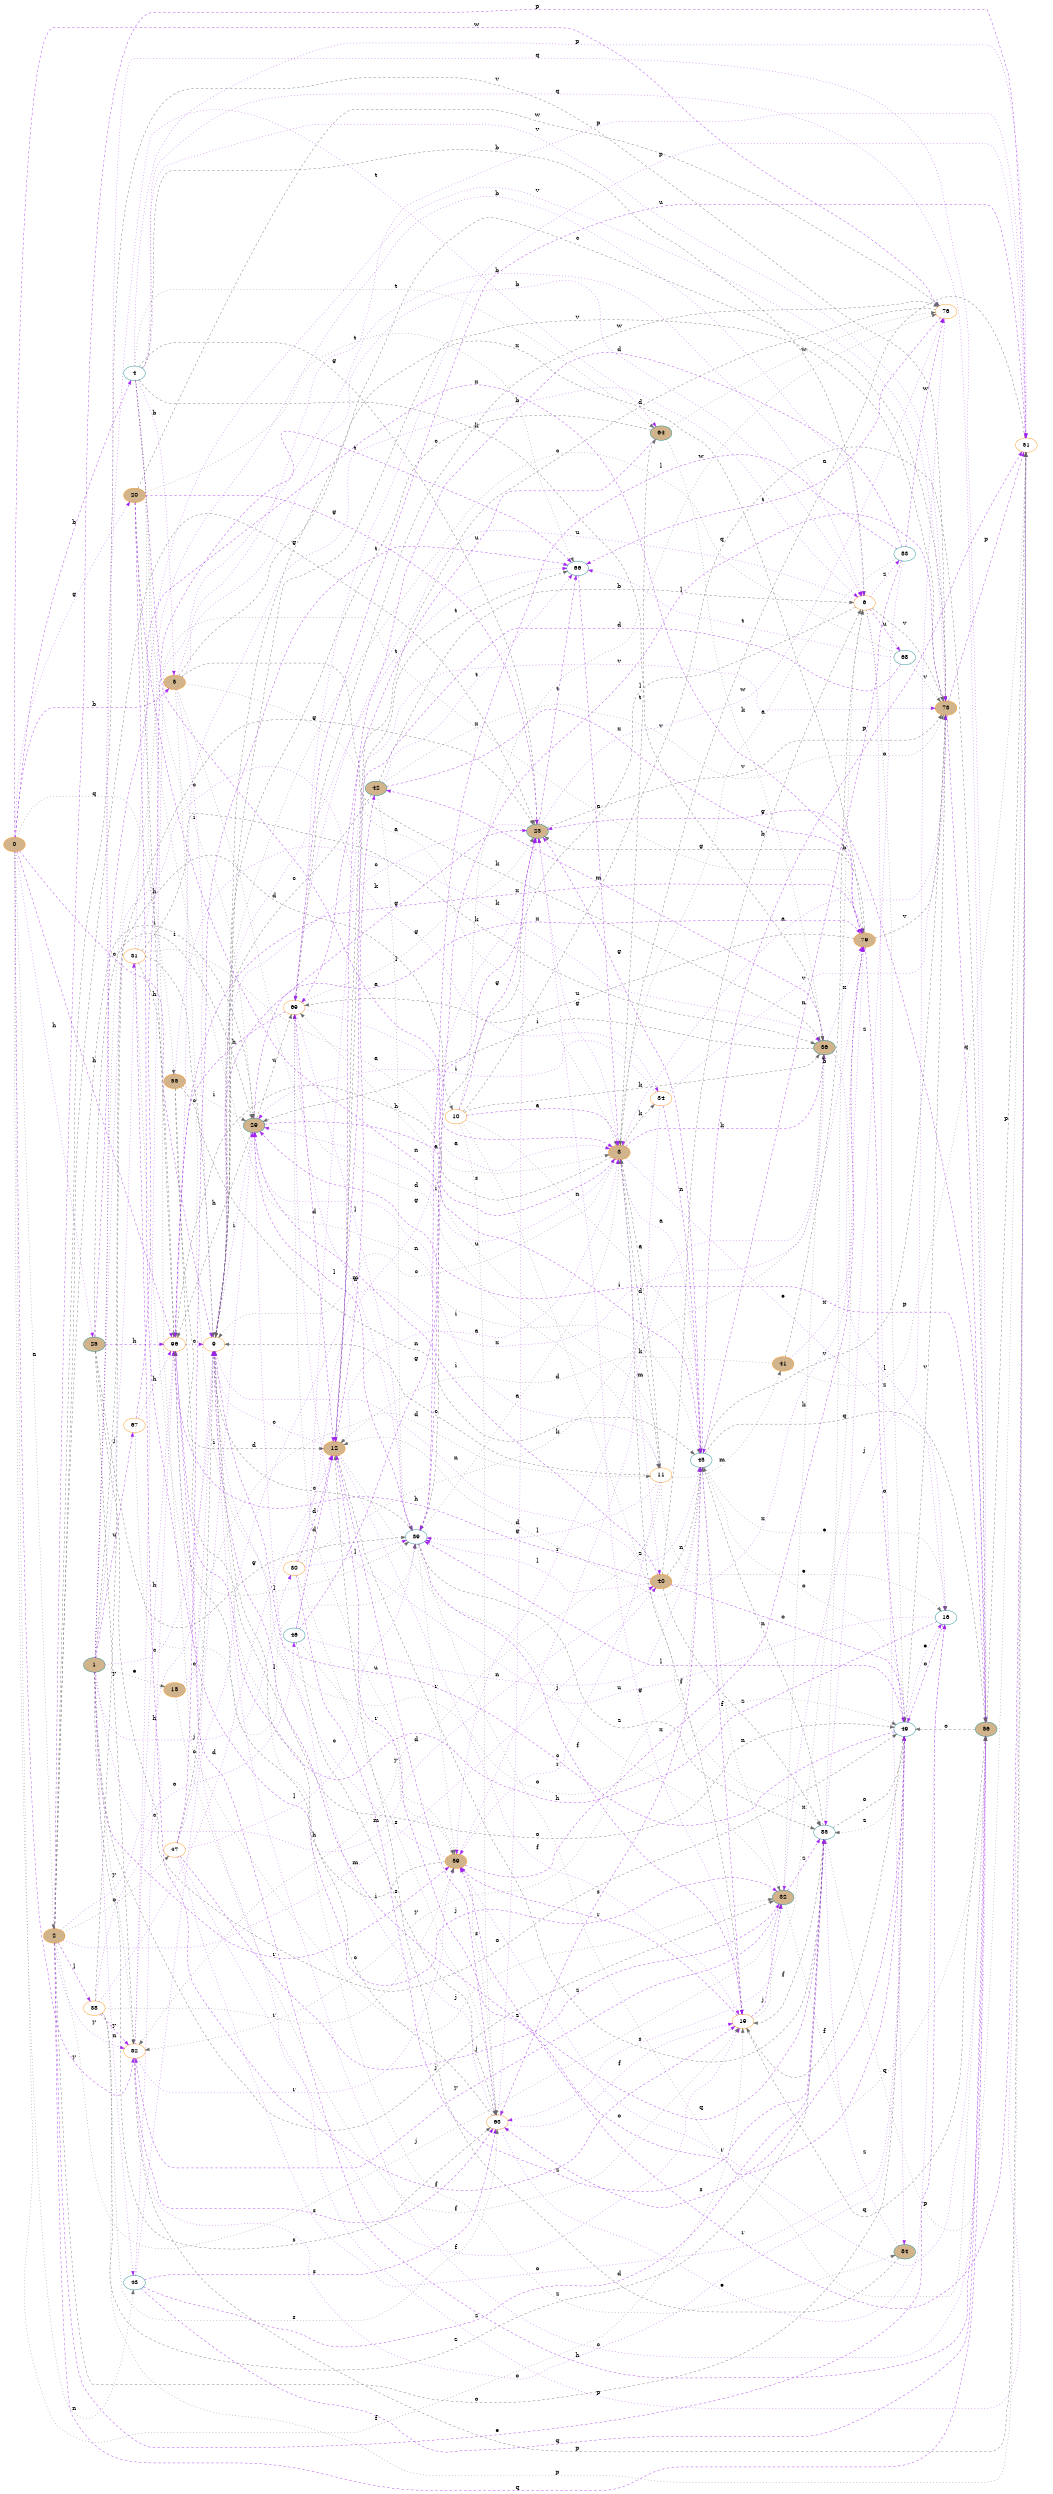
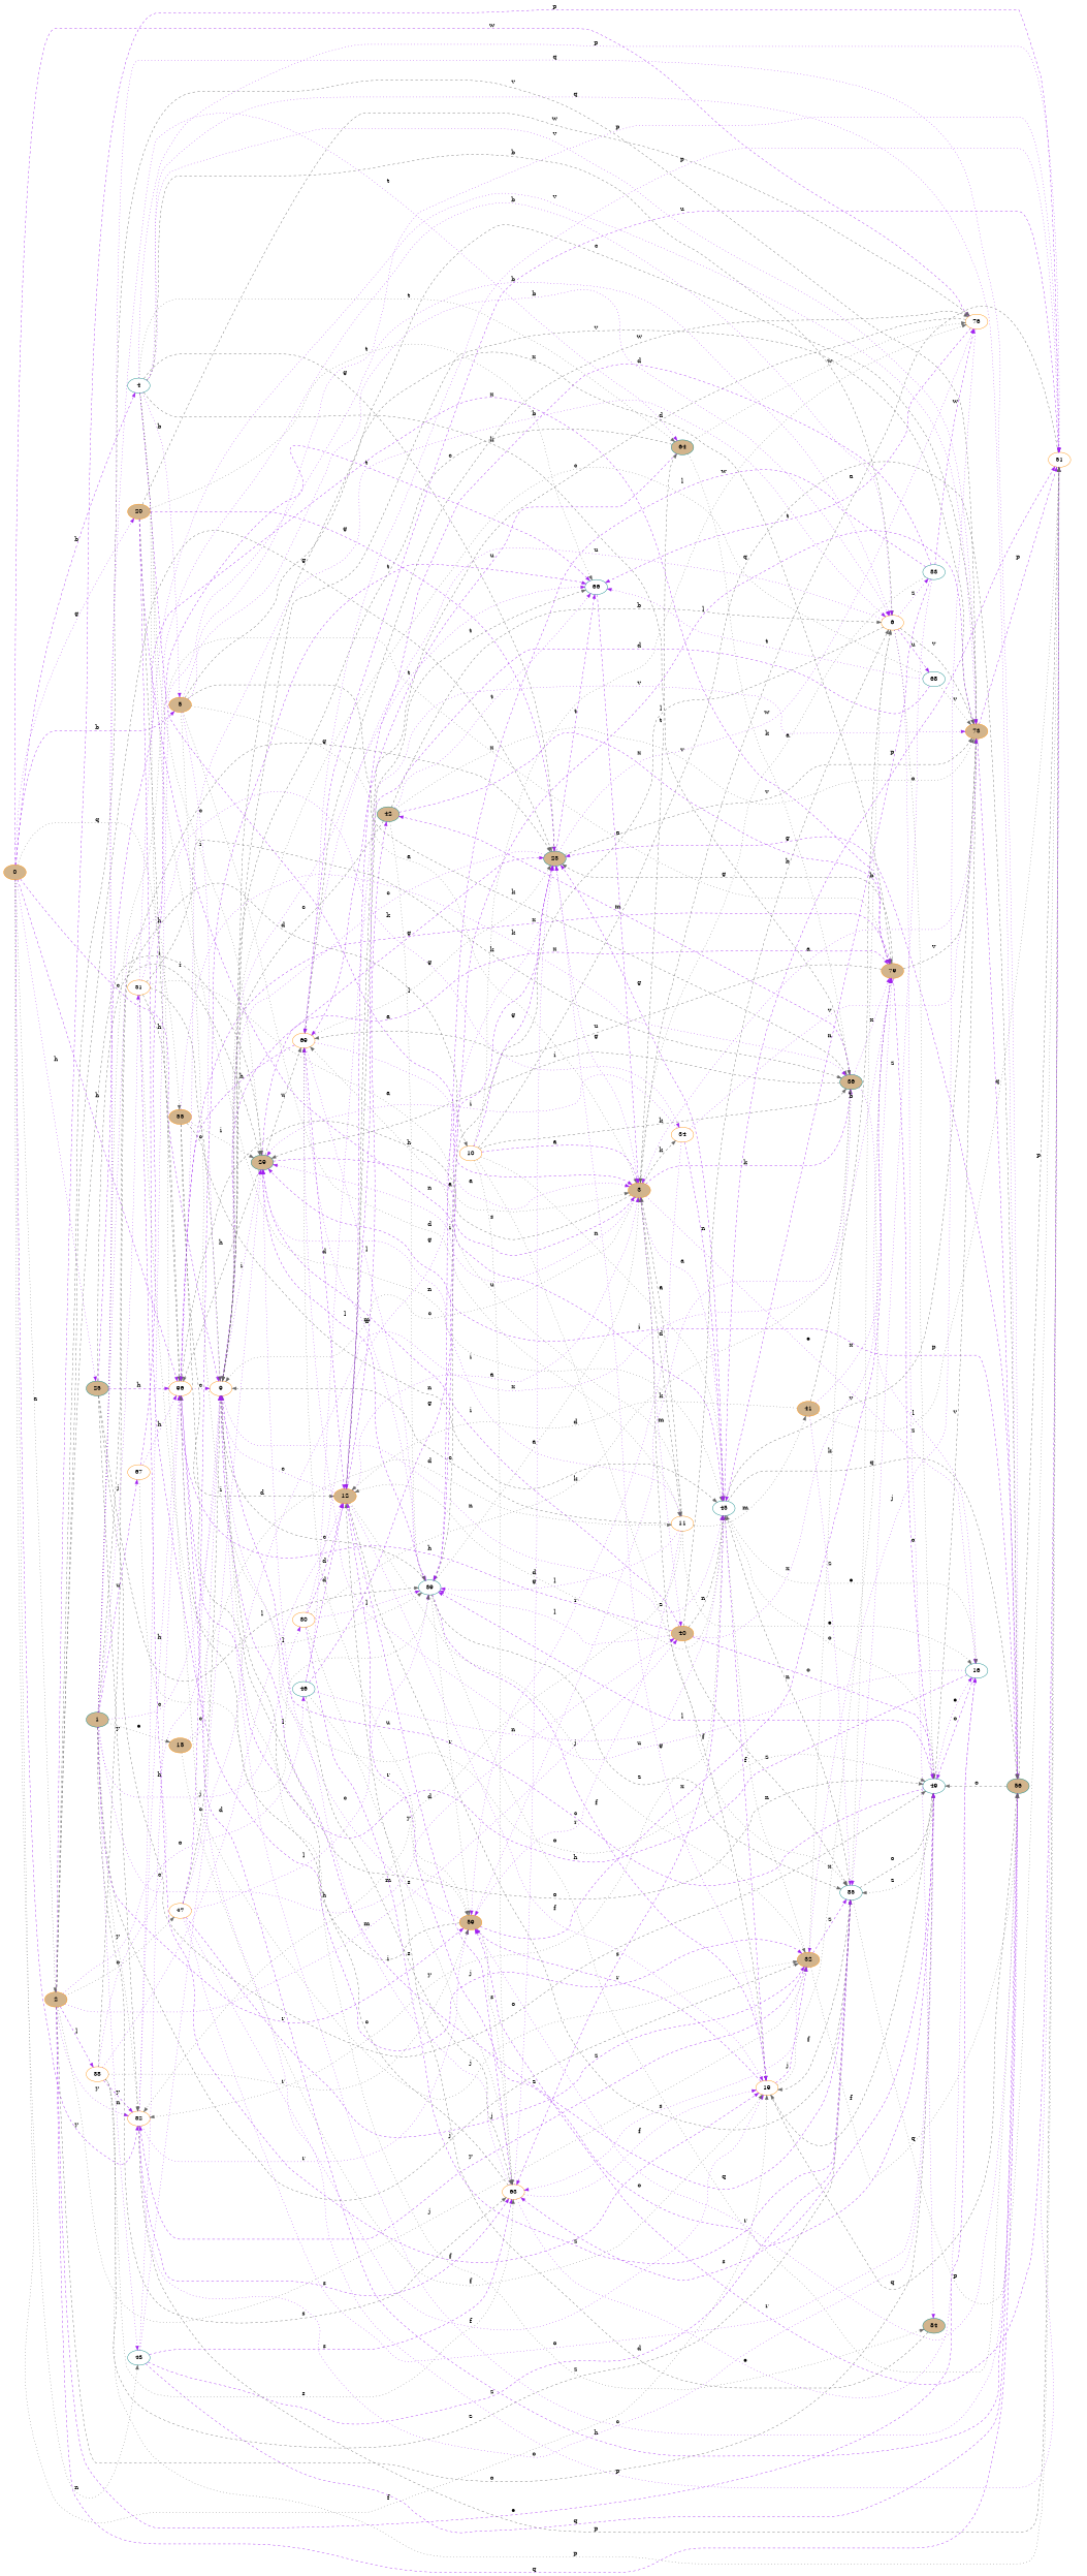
  strict digraph {
    rankdir=LR
    node [color=darkorange fillcolor=white style=filled]
    edge [color=purple style=dashed]
    0 [fillcolor=tan]
    2 [fillcolor=tan]
    4 [color=teal]
    5 [fillcolor=tan]
    9
    19
    20 [fillcolor=tan]
    25 [color=teal fillcolor=tan]
    n9 [label=96]
    43 [color=teal]
    55 [fillcolor=tan]
    76
    82
-   32 [color=teal fillcolor=tan]
+   32 [fillcolor=tan]
    40 [fillcolor=tan]
    56 [color=teal fillcolor=tan]
    16 [color=teal]
    23 [color=teal fillcolor=tan]
    29 [color=teal fillcolor=tan]
    38
    46 [color=teal]
    47
    49 [color=teal]
    51
    73 [fillcolor=tan]
    64 [color=teal fillcolor=tan]
    3 [fillcolor=tan]
    36 [color=teal fillcolor=tan]
    6
    45 [color=teal]
    79 [fillcolor=tan]
    11
    84 [color=teal fillcolor=tan]
    66 [color=teal]
    85 [color=teal]
    59 [fillcolor=tan]
    39 [color=teal]
    63
    12 [fillcolor=tan]
    1 [color=teal fillcolor=tan]
    10
    15 [fillcolor=tan]
    30
    31
    34
    67
    69
    41 [fillcolor=tan]
    42 [color=teal fillcolor=tan]
    68 [color=teal]
    83 [color=teal]
    0 -> 2 [color=gray40 label=a style=dotted]
    0 -> 4 [label=b]
    0 -> 5 [label=b]
    0 -> 9 [label=c]
    0 -> 19 [color=gray40 label=f style=dotted]
    0 -> 20 [label=g style=dotted]
    0 -> 25 [label=h style=dotted]
    0 -> n9 [label=h]
    0 -> 43 [color=gray40 label=n style=dotted]
    0 -> 55 [color=gray40 label=q style=dotted]
    0 -> 76 [label=w]
    0 -> 82 [label=y]
    2 -> 82 [label=y style=dotted]
    2 -> 32 [color=gray40 label=j style=dotted]
    2 -> 40 [label=m style=dotted]
    2 -> 56 [label=q]
    2 -> 16 [label=e]
    2 -> 23 [color=gray40 label=g]
    2 -> 29 [color=gray40 label=i]
    2 -> 38 [label=l]
    2 -> 46 [label=o style=dotted]
    2 -> 47 [color=gray40 label=o style=dotted]
    2 -> 49 [color=gray40 label=o]
    2 -> 51 [label=p]
    2 -> 73 [color=gray40 label=v]
    4 -> 5 [label=b style=dotted]
    4 -> 32 [color=gray40 label=j style=dotted]
    4 -> 56 [label=q style=dotted]
    4 -> 23 [color=gray40 label=g]
    4 -> 29 [color=gray40 label=i style=dotted]
    4 -> 51 [label=p style=dotted]
    4 -> 73 [label=v style=dotted]
    4 -> 64 [color=gray40 label=t style=dotted]
    4 -> 3 [label=a]
    4 -> 36 [color=gray40 label=k]
    4 -> 6 [color=gray40 label=b]
    4 -> 45 [color=gray40 label=n style=dotted]
    5 -> 9 [label=c style=dotted]
    5 -> 49 [color=gray40 label=o style=dotted]
    5 -> 51 [label=p style=dotted]
    5 -> 3 [color=gray40 label=a style=dotted]
    5 -> 36 [color=gray40 label=k]
    5 -> 6 [label=b style=dotted]
    5 -> 79 [color=gray40 label=x]
    5 -> 11 [color=gray40 label=d style=dotted]
    9 -> 29 [label=i style=dotted]
    9 -> 73 [color=gray40 label=v]
    9 -> 45 [label=n style=dotted]
    9 -> 79 [label=x]
    9 -> 84 [color=gray40 label=z style=dotted]
    9 -> 66 [label=t style=dotted]
    9 -> 85 [label=z]
    19 -> 32 [label=j]
    19 -> 56 [color=gray40 label=q]
    19 -> 23 [label=g style=dotted]
    19 -> 79 [color=gray40 label=x style=dotted]
    19 -> 59 [label=r]
    20 -> n9 [color=gray40 label=h]
    20 -> 76 [color=gray40 label=w]
    20 -> 32 [label=j]
    20 -> 23 [label=g]
    20 -> 45 [label=n]
    20 -> 66 [color=gray40 label=t style=dotted]
    25 -> n9 [label=h]
    25 -> 82 [color=gray40 label=y]
    25 -> 29 [color=gray40 label=i]
    25 -> 49 [color=gray40 label=o]
    25 -> 79 [label=x]
-   25 -> 39 [color=gray40 label=g]
+   25 -> 39 [color=gray40 label=l]
    n9 -> 9 [label=c style=dotted]
    n9 -> 51 [label=p style=dotted]
    n9 -> 6 [label=b style=dotted]
    n9 -> 79 [label=x]
    43 -> n9 [label=h style=dotted]
    43 -> 56 [label=q]
    43 -> 79 [label=x style=dotted]
    43 -> 85 [label=z]
    43 -> 63 [label=s]
    55 -> 9 [color=gray40 label=c]
    55 -> 29 [color=gray40 label=i style=dotted]
    55 -> 49 [color=gray40 label=o]
    55 -> 36 [label=k style=dotted]
    55 -> 12 [color=gray40 label=d]
    76 -> 32 [label=j style=dotted]
    76 -> 66 [label=t]
    76 -> 12 [color=gray40 label=d]
    82 -> n9 [label=h style=dotted]
    82 -> 49 [label=o style=dotted]
    82 -> 51 [color=gray40 label=p]
    82 -> 6 [label=b style=dotted]
    82 -> 59 [label=r style=dotted]
    82 -> 63 [label=s]
    32 -> 82 [label=y]
    32 -> 56 [color=gray40 label=q style=dotted]
    32 -> 36 [color=gray40 label=k style=dotted]
    32 -> 45 [color=gray40 label=n style=dotted]
    32 -> 85 [label=z]
    32 -> 63 [label=s style=dotted]
    40 -> n9 [label=h]
    40 -> 29 [label=i]
    40 -> 49 [label=o]
    40 -> 6 [color=gray40 label=b]
    40 -> 45 [color=gray40 label=n]
    40 -> 79 [label=x style=dotted]
    40 -> 85 [color=gray40 label=z]
    40 -> 39 [label=l style=dotted]
    56 -> 9 [label=c style=dotted]
    56 -> n9 [label=h]
    56 -> 23 [label=g]
    56 -> 29 [label=i]
    56 -> 49 [color=gray40 label=o]
    56 -> 51 [color=gray40 label=p]
    56 -> 59 [label=r style=dotted]
    16 -> n9 [label=h]
    16 -> 49 [label=o]
    16 -> 69 [label=u style=dotted]
    23 -> 9 [label=c style=dotted]
    23 -> 76 [label=w style=dotted]
    23 -> 73 [color=gray40 label=v]
    23 -> 66 [label=t]
    29 -> n9 [color=gray40 label=h]
    29 -> 23 [label=g]
    29 -> 3 [label=a]
    29 -> 39 [label=l]
    29 -> 69 [color=gray40 label=u]
    38 -> 9 [label=c style=dotted]
    38 -> 82 [label=y]
    38 -> 23 [color=gray40 label=g]
    38 -> 51 [color=gray40 label=p style=dotted]
    38 -> 85 [color=gray40 label=z]
    38 -> 59 [color=gray40 label=r style=dotted]
    38 -> 63 [color=gray40 label=s style=dotted]
    38 -> 12 [label=d style=dotted]
    46 -> 23 [label=g]
    46 -> 73 [label=v style=dotted]
    46 -> 45 [label=n style=dotted]
    46 -> 59 [color=gray40 label=r style=dotted]
    46 -> 63 [color=gray40 label=s]
    46 -> 12 [label=d]
    47 -> 9 [color=gray40 label=c]
    47 -> 19 [label=f style=dotted]
    47 -> 32 [label=j]
    47 -> 29 [label=i style=dotted]
    47 -> 49 [label=o style=dotted]
    47 -> 66 [label=t]
    47 -> 39 [label=l style=dotted]
    49 -> 9 [label=c]
    49 -> 19 [color=gray40 label=f]
    49 -> 16 [label=e style=dotted]
    49 -> 73 [color=gray40 label=v]
    49 -> 85 [color=gray40 label=z style=dotted]
    49 -> 39 [label=l]
    49 -> 63 [label=s]
    51 -> 3 [color=gray40 label=a]
    51 -> 59 [label=r]
    51 -> 69 [label=u]
    73 -> 9 [color=gray40 label=c]
    73 -> 56 [label=q]
    73 -> 51 [label=p]
    73 -> 3 [label=a style=dotted]
    73 -> 39 [label=l]
    64 -> 9 [color=gray40 label=c]
    64 -> 76 [color=gray40 label=w style=dotted]
    64 -> 36 [color=gray40 label=k style=dotted]
    64 -> 69 [label=u]
    3 -> 9 [color=gray40 label=c style=dotted]
    3 -> 19 [color=gray40 label=f]
    3 -> n9 [color=gray40 label=h]
    3 -> 40 [label=m style=dotted]
    3 -> 16 [label=e style=dotted]
    3 -> 23 [label=g style=dotted]
    3 -> 29 [label=i style=dotted]
    3 -> 64 [color=gray40 label=t]
    3 -> 36 [label=k]
    3 -> 11 [color=gray40 label=d]
    3 -> 34 [color=gray40 label=k]
    36 -> 16 [label=l style=dotted]
    36 -> 29 [color=gray40 label=i]
    36 -> 79 [label=x style=dotted]
    36 -> 42 [label=m]
    6 -> 49 [color=gray40 label=o style=dotted]
    6 -> 73 [color=gray40 label=v]
    6 -> 84 [label=z style=dotted]
    6 -> 39 [color=gray40 label=l]
    6 -> 69 [label=u style=dotted]
    6 -> 68 [label=u]
    6 -> 83 [label=z style=dotted]
    45 -> 19 [label=f]
    45 -> 82 [color=gray40 label=y style=dotted]
    45 -> 56 [color=gray40 label=q]
    45 -> 16 [color=gray40 label=e style=dotted]
    45 -> 23 [label=g]
    45 -> 49 [color=gray40 label=o style=dotted]
    45 -> 51 [label=p]
    45 -> 73 [color=gray40 label=v]
    45 -> 3 [label=a style=dotted]
    45 -> 63 [label=s]
    45 -> 12 [color=gray40 label=d style=dotted]
    79 -> 23 [color=gray40 label=g]
    79 -> 49 [label=o]
    79 -> 73 [color=gray40 label=v]
    79 -> 69 [color=gray40 label=u]
    11 -> 9 [color=gray40 label=c]
    11 -> 82 [color=gray40 label=y style=dotted]
    11 -> 16 [color=gray40 label=e style=dotted]
    11 -> 29 [label=i style=dotted]
    11 -> 3 [color=gray40 label=a]
    11 -> 59 [label=r style=dotted]
    11 -> 39 [label=l style=dotted]
    11 -> 69 [color=gray40 label=u style=dotted]
    11 -> 41 [color=gray40 label=m style=dotted]
-   84 -> 85 [label=z style=dotted]
+   41 -> 85 [label=z style=dotted]
    84 -> 12 [color=gray40 label=d]
    66 -> 3 [label=a]
    85 -> 19 [color=gray40 label=f]
    85 -> 49 [color=gray40 label=o]
    85 -> 51 [color=gray40 label=p style=dotted]
    85 -> 6 [color=gray40 label=b style=dotted]
    85 -> 45 [color=gray40 label=n]
    59 -> 9 [label=c style=dotted]
    59 -> n9 [color=gray40 label=h]
    59 -> 36 [label=k style=dotted]
    59 -> 79 [label=x]
    59 -> 63 [color=gray40 label=s style=dotted]
    59 -> 69 [color=gray40 label=u style=dotted]
    39 -> 9 [color=gray40 label=c]
    39 -> 19 [label=f]
    39 -> 56 [color=gray40 label=q style=dotted]
    39 -> 3 [color=gray40 label=a style=dotted]
    39 -> 85 [color=gray40 label=z]
    39 -> 59 [color=gray40 label=r style=dotted]
    39 -> 69 [label=u style=dotted]
    63 -> 9 [color=gray40 label=c]
    63 -> 19 [label=f style=dotted]
    63 -> 16 [label=e style=dotted]
    63 -> 23 [label=g style=dotted]
    63 -> 29 [label=i style=dotted]
    63 -> 12 [label=d]
    12 -> 9 [label=c style=dotted]
    12 -> 19 [label=f style=dotted]
    12 -> 32 [color=gray40 label=j style=dotted]
    12 -> 49 [label=o]
    12 -> 3 [label=a style=dotted]
    12 -> 66 [color=gray40 label=t]
    12 -> 85 [color=gray40 label=z]
    12 -> 42 [label=m]
    1 -> 9 [label=c style=dotted]
    1 -> 43 [label=n style=dotted]
    1 -> 82 [color=gray40 label=y style=dotted]
    1 -> 32 [color=gray40 label=j]
    1 -> 40 [label=m style=dotted]
    1 -> 56 [label=q style=dotted]
    1 -> 64 [label=t style=dotted]
    1 -> 79 [color=gray40 label=x style=dotted]
    1 -> 59 [label=r]
    1 -> 63 [color=gray40 label=s]
    1 -> 10 [color=gray40 label=d]
    1 -> 15 [color=gray40 label=e style=dotted]
    1 -> 30 [label=j style=dotted]
    1 -> 31 [label=j style=dotted]
    1 -> 34 [label=k style=dotted]
    1 -> 67 [label=u]
    10 -> 76 [color=gray40 label=w style=dotted]
    10 -> 56 [color=gray40 label=q]
    10 -> 23 [label=g]
    10 -> 3 [label=a]
    10 -> 36 [color=gray40 label=k]
    10 -> 45 [color=gray40 label=n style=dotted]
    10 -> 85 [color=gray40 label=z style=dotted]
    10 -> 63 [color=gray40 label=s style=dotted]
    15 -> 9 [label=c style=dotted]
    15 -> 19 [color=gray40 label=f style=dotted]
    15 -> 11 [color=gray40 label=d style=dotted]
    30 -> 23 [label=g style=dotted]
    30 -> 36 [color=gray40 label=k style=dotted]
    30 -> 85 [label=z]
    30 -> 39 [label=l style=dotted]
    30 -> 63 [color=gray40 label=s style=dotted]
    30 -> 12 [label=d]
    31 -> 19 [label=f]
    31 -> n9 [color=gray40 label=h]
    31 -> 73 [label=v style=dotted]
    31 -> 3 [color=gray40 label=a style=dotted]
    31 -> 36 [color=gray40 label=k]
    31 -> 6 [label=b style=dotted]
    31 -> 45 [color=gray40 label=n]
    31 -> 39 [color=gray40 label=l style=dotted]
    34 -> 29 [label=i style=dotted]
    34 -> 73 [label=v style=dotted]
    34 -> 45 [label=n]
    34 -> 59 [label=r style=dotted]
    67 -> n9 [label=h style=dotted]
    67 -> 66 [label=t]
    67 -> 39 [color=gray40 label=l style=dotted]
    69 -> n9 [label=h]
    69 -> 76 [color=gray40 label=w]
    69 -> 23 [color=gray40 label=g style=dotted]
    69 -> 51 [label=p style=dotted]
    69 -> 3 [label=a style=dotted]
    69 -> 39 [label=l style=dotted]
    69 -> 12 [label=d]
    41 -> 51 [color=gray40 label=p style=dotted]
    41 -> 6 [color=gray40 label=b]
    41 -> 79 [label=x style=dotted]
    41 -> 12 [color=gray40 label=d style=dotted]
    42 -> 9 [color=gray40 label=c]
    42 -> 73 [color=gray40 label=v style=dotted]
    42 -> 6 [color=gray40 label=b]
    42 -> 79 [label=x]
    42 -> 66 [label=t style=dotted]
    42 -> 39 [color=gray40 label=l style=dotted]
    68 -> 9 [color=gray40 label=c style=dotted]
    68 -> 73 [color=gray40 label=v style=dotted]
    68 -> 66 [label=t style=dotted]
    68 -> 12 [label=d]
    83 -> 76 [label=w]
    83 -> 3 [color=gray40 label=a style=dotted]
    83 -> 45 [label=n]
    83 -> 85 [label=z style=dotted]
    83 -> 39 [label=l]
    83 -> 12 [label=d]
  }
